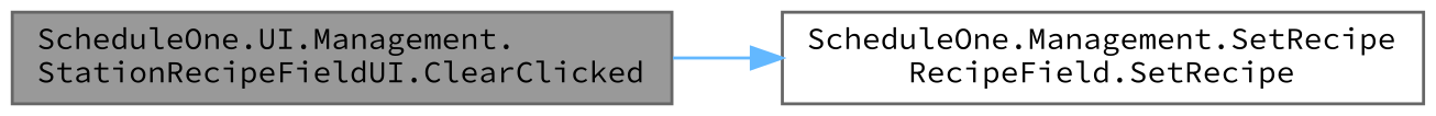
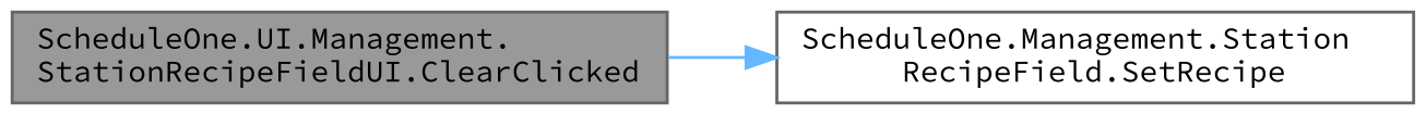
  digraph {
    rankdir=LR
    fontname="Source Code Pro"
    node [fontname="Source Code Pro" fontsize=10 shape=box style=filled]
    n1 [color=gray40 fillcolor=grey60 fontcolor=black height=0.2 label="ScheduleOne.UI.Management.\lStationRecipeFieldUI.ClearClicked" width=0.4]
-   n2 [color=grey40 fillcolor=white height=0.2 label="ScheduleOne.Management.SetRecipe\lRecipeField.SetRecipe" width=0.4]
+   n2 [color=grey40 fillcolor=white height=0.2 label="ScheduleOne.Management.Station\lRecipeField.SetRecipe" width=0.4]
    n1 -> n2 [color=steelblue1 fontname="Source Code Pro" fontsize=10 labelfontname=Helvetica labelfontsize=10 style=solid]
  }
